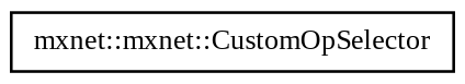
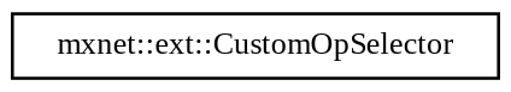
  digraph {
    rankdir=LR
    fontname="Liberation Serif"
-   n1 [color=black fillcolor=white fontname="Liberation Serif" fontsize=10 height=0.2 label="mxnet::mxnet::CustomOpSelector" shape=record style=filled width=0.4]
+   n1 [color=black fillcolor=white fontname="Liberation Serif" fontsize=10 height=0.2 label="mxnet::ext::CustomOpSelector" shape=record style=filled width=0.4]
  }
